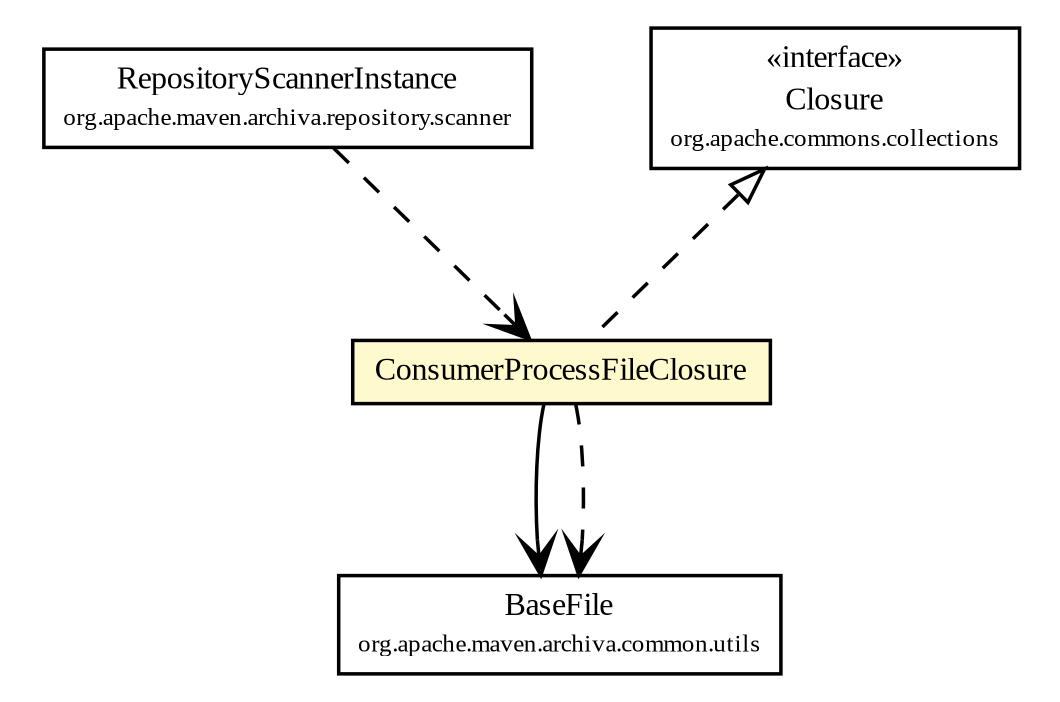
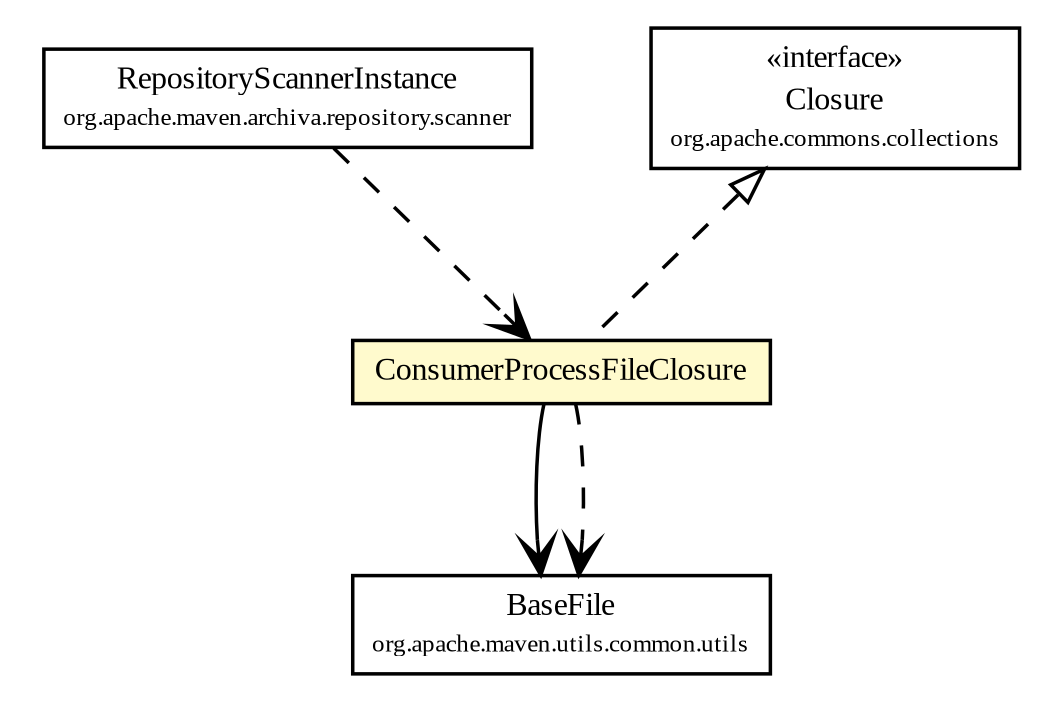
  digraph {
    fontname="Liberation Serif"
    node [fontcolor=black fontname="Liberation Serif" fontsize=9.0 shape=plaintext]
    edge [arrowhead=open color=black fontcolor=black fontname="Liberation Serif" fontsize=10.0 headport=p labelfontname=Helvetica labelfontsize=10 style=dashed tailport=p]
-   n1 [label=<<table border="0" cellborder="1" cellspacing="0" cellpadding="2" port="p" href="../../../common/utils/BaseFile.html"> 		<tr><td><table border="0" cellspacing="0" cellpadding="1"> 			<tr><td> BaseFile </td></tr> 			<tr><td><font point-size="7.0"> org.apache.maven.archiva.common.utils </font></td></tr> 		</table></td></tr> 		</table>>]
+   n1 [label=<<table border="0" cellborder="1" cellspacing="0" cellpadding="2" port="p" href="../../../common/utils/BaseFile.html"> 		<tr><td><table border="0" cellspacing="0" cellpadding="1"> 			<tr><td> BaseFile </td></tr> 			<tr><td><font point-size="7.0"> org.apache.maven.utils.common.utils </font></td></tr> 		</table></td></tr> 		</table>>]
    n2 [label=<<table border="0" cellborder="1" cellspacing="0" cellpadding="2" port="p" href="../RepositoryScannerInstance.html"> 		<tr><td><table border="0" cellspacing="0" cellpadding="1"> 			<tr><td> RepositoryScannerInstance </td></tr> 			<tr><td><font point-size="7.0"> org.apache.maven.archiva.repository.scanner </font></td></tr> 		</table></td></tr> 		</table>>]
    n3 [label=<<table border="0" cellborder="1" cellspacing="0" cellpadding="2" port="p" bgcolor="lemonChiffon" href="./ConsumerProcessFileClosure.html"> 		<tr><td><table border="0" cellspacing="0" cellpadding="1"> 			<tr><td> ConsumerProcessFileClosure </td></tr> 		</table></td></tr> 		</table>>]
    n4 [label=<<table border="0" cellborder="1" cellspacing="0" cellpadding="2" port="p" href="http://java.sun.com/j2se/1.4.2/docs/api/org/apache/commons/collections/Closure.html"> 		<tr><td><table border="0" cellspacing="0" cellpadding="1"> 			<tr><td> &laquo;interface&raquo; </td></tr> 			<tr><td> Closure </td></tr> 			<tr><td><font point-size="7.0"> org.apache.commons.collections </font></td></tr> 		</table></td></tr> 		</table>>]
    n2 -> n3
    n3 -> n1 [style=""]
    n3 -> n1
    n4 -> n3 [arrowtail=empty dir=back fontsize=10 arrowhead="" color="" fontcolor=""]
  }
